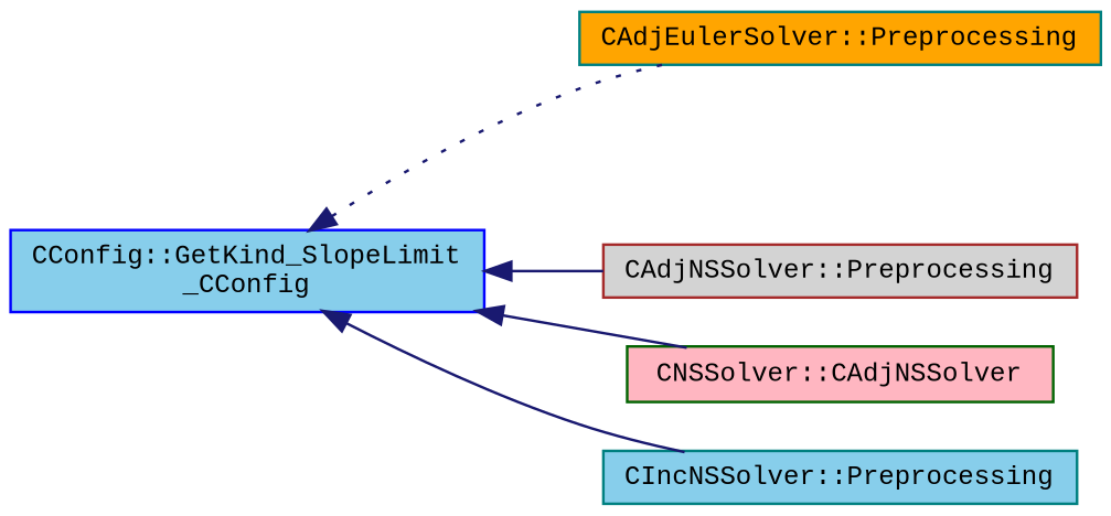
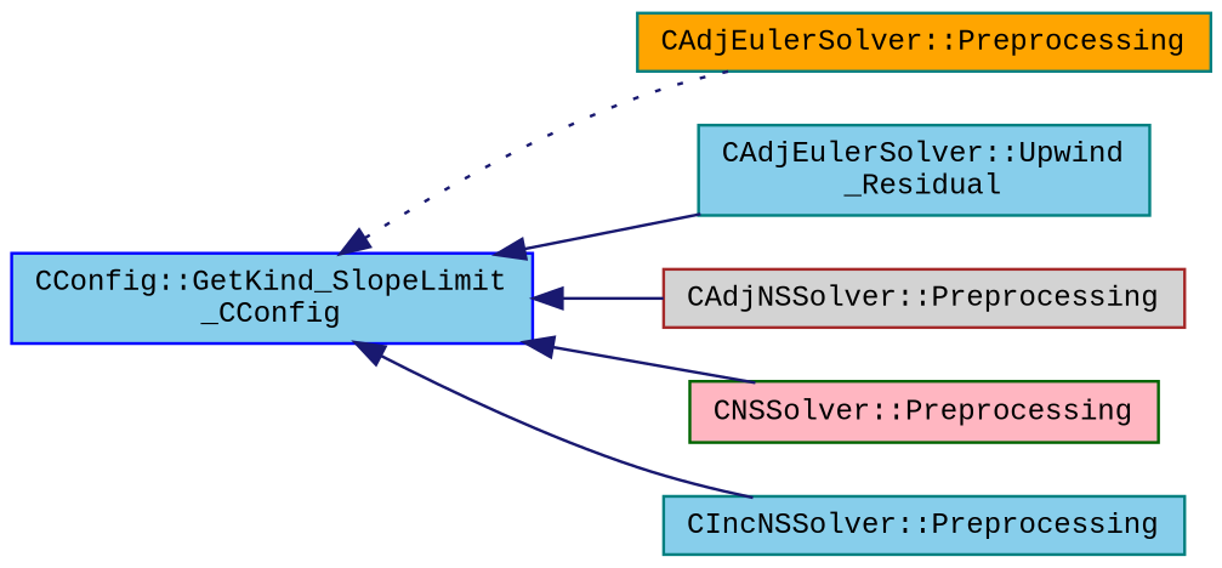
  digraph {
    fontname="Liberation Mono"
    rankdir=LR
    node [color=teal fillcolor=skyblue fontname="Liberation Mono" fontsize=10 shape=record style=filled]
    edge [color=midnightblue dir=back fontname="Liberation Mono" fontsize=10 labelfontname=Helvetica labelfontsize=10 style=solid]
    n1 [color=blue fontcolor=black height=0.2 label="CConfig::GetKind_SlopeLimit\l_CConfig" width=0.4]
    n2 [fillcolor=orange height=0.2 label="CAdjEulerSolver::Preprocessing" width=0.4]
+   n3 [height=0.2 label="CAdjEulerSolver::Upwind\l_Residual" width=0.4]
    n4 [color=brown fillcolor=lightgrey height=0.2 label="CAdjNSSolver::Preprocessing" width=0.4]
-   n5 [color=darkgreen fillcolor=lightpink height=0.2 label="CNSSolver::CAdjNSSolver" width=0.4]
+   n5 [color=darkgreen fillcolor=lightpink height=0.2 label="CNSSolver::Preprocessing" width=0.4]
    n6 [height=0.2 label="CIncNSSolver::Preprocessing" width=0.4]
    n1 -> n2 [style=dotted]
+   n1 -> n3
    n1 -> n4
    n1 -> n5
    n1 -> n6
  }
